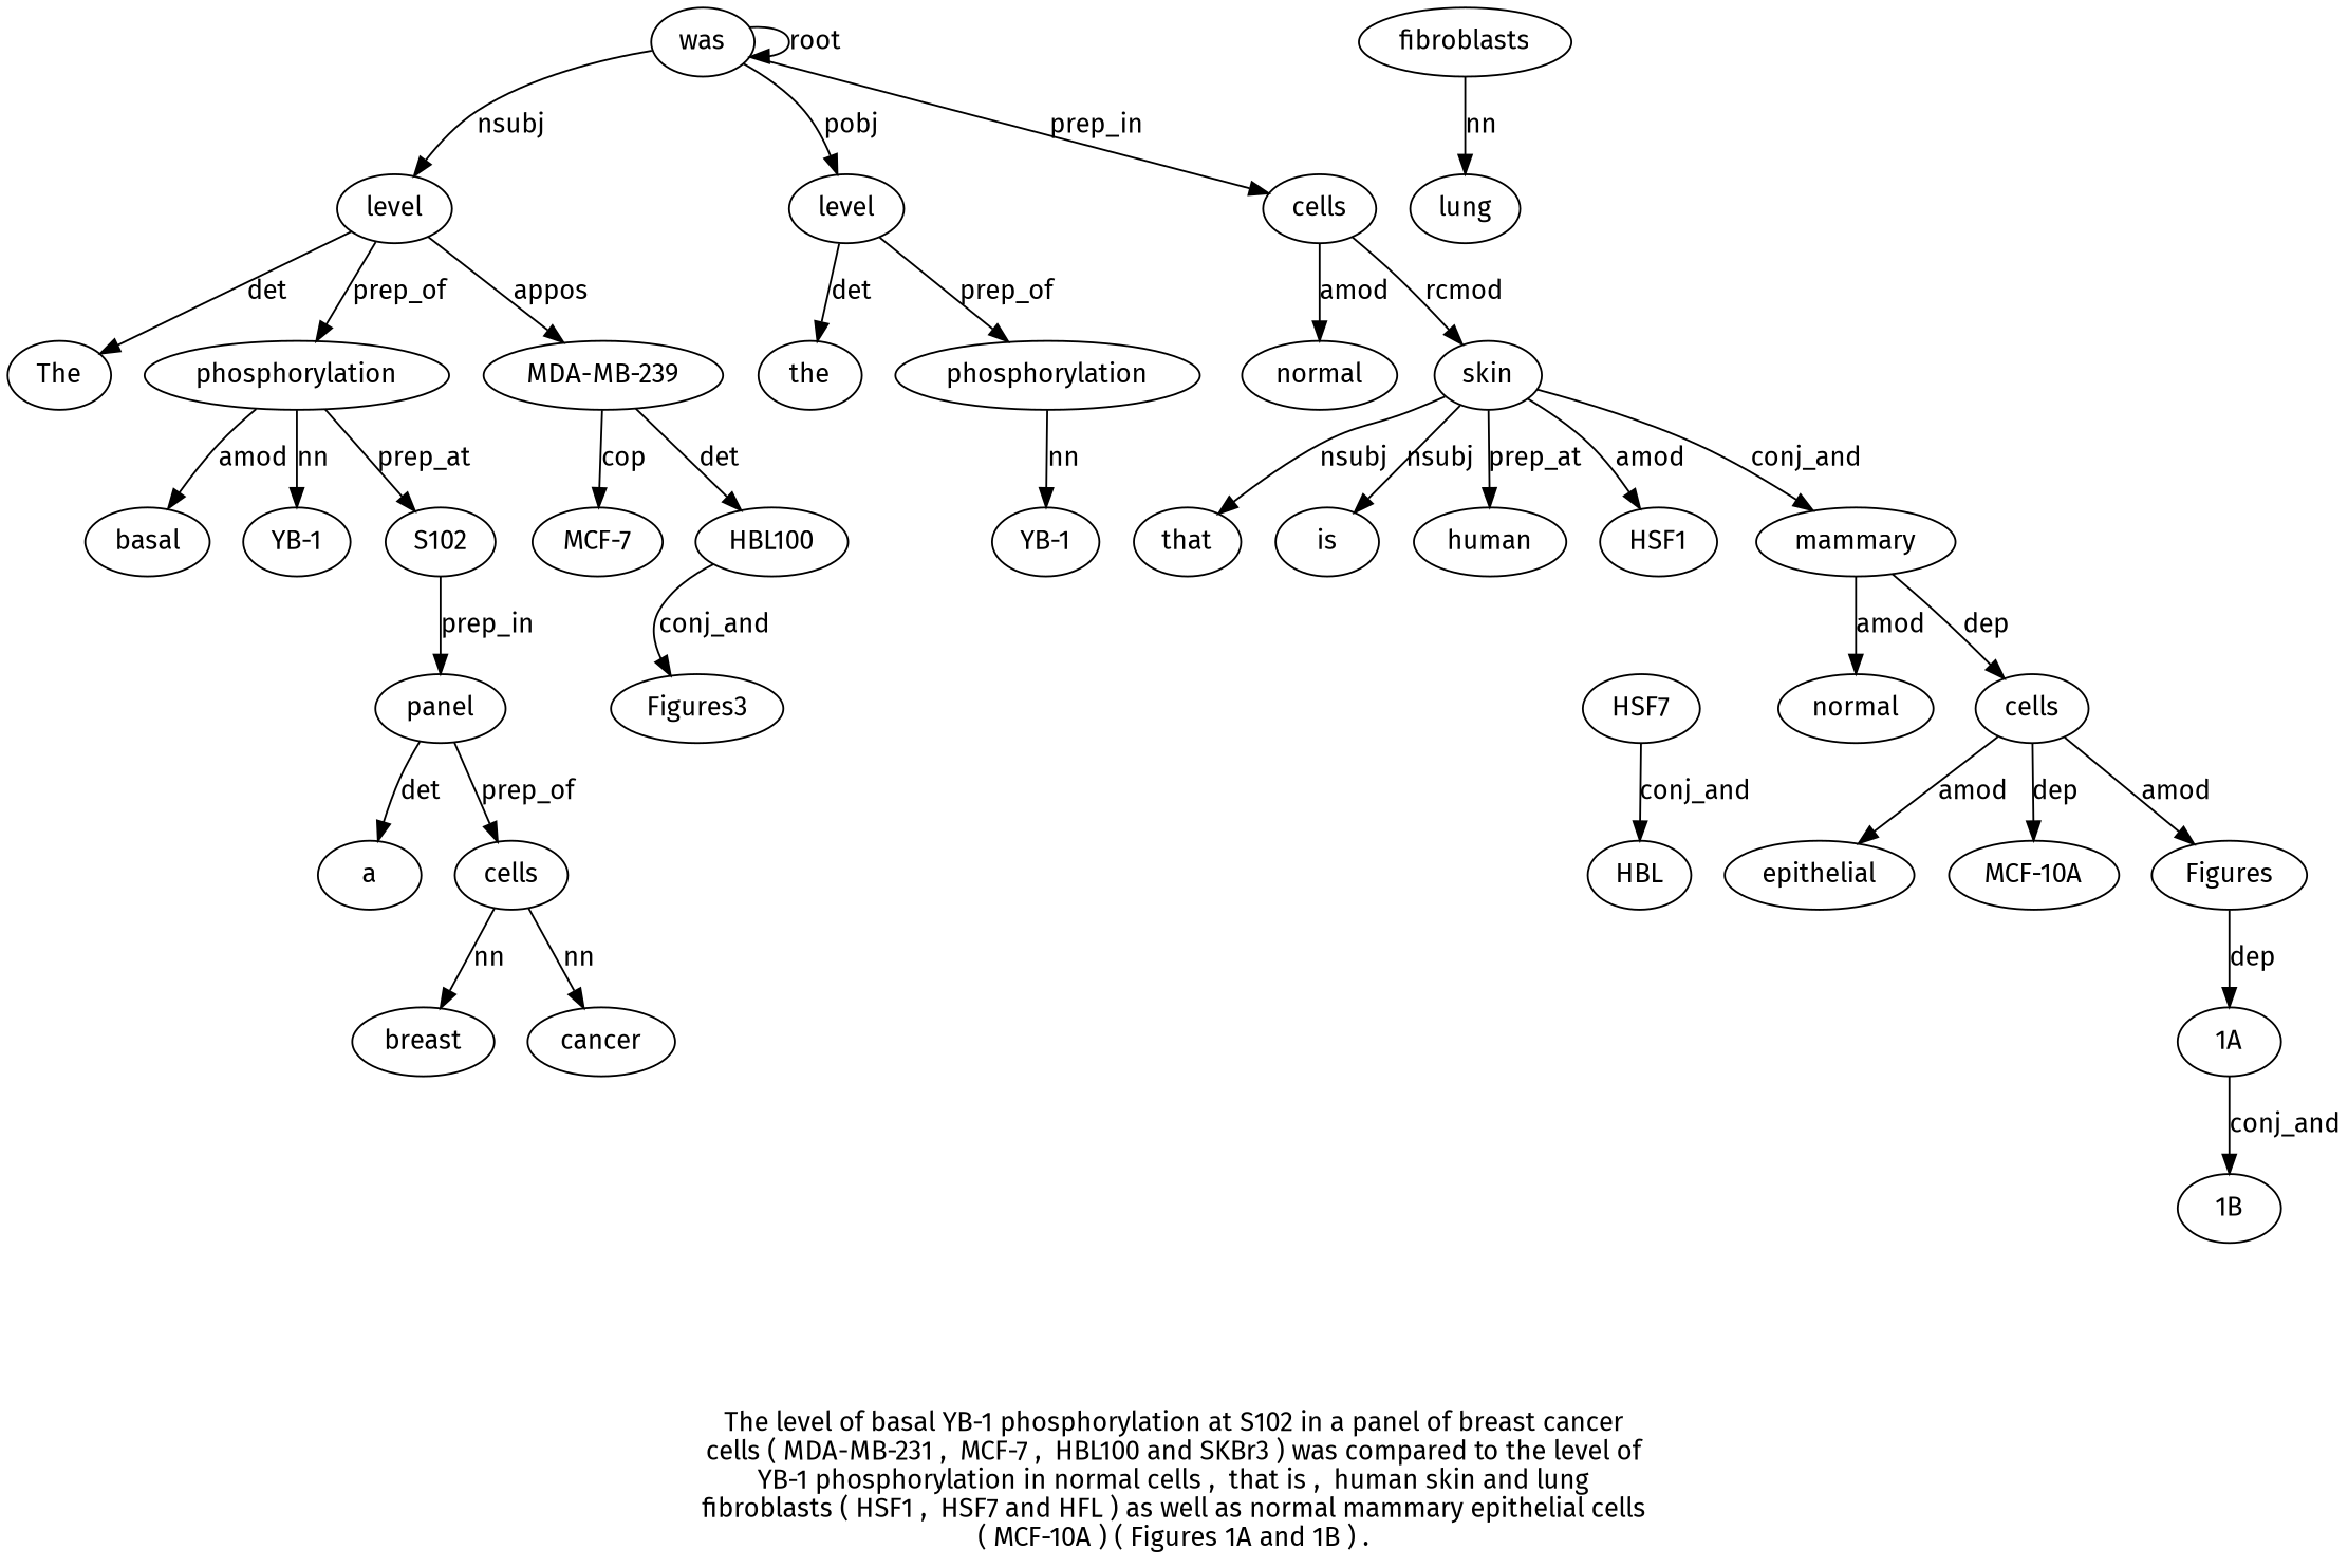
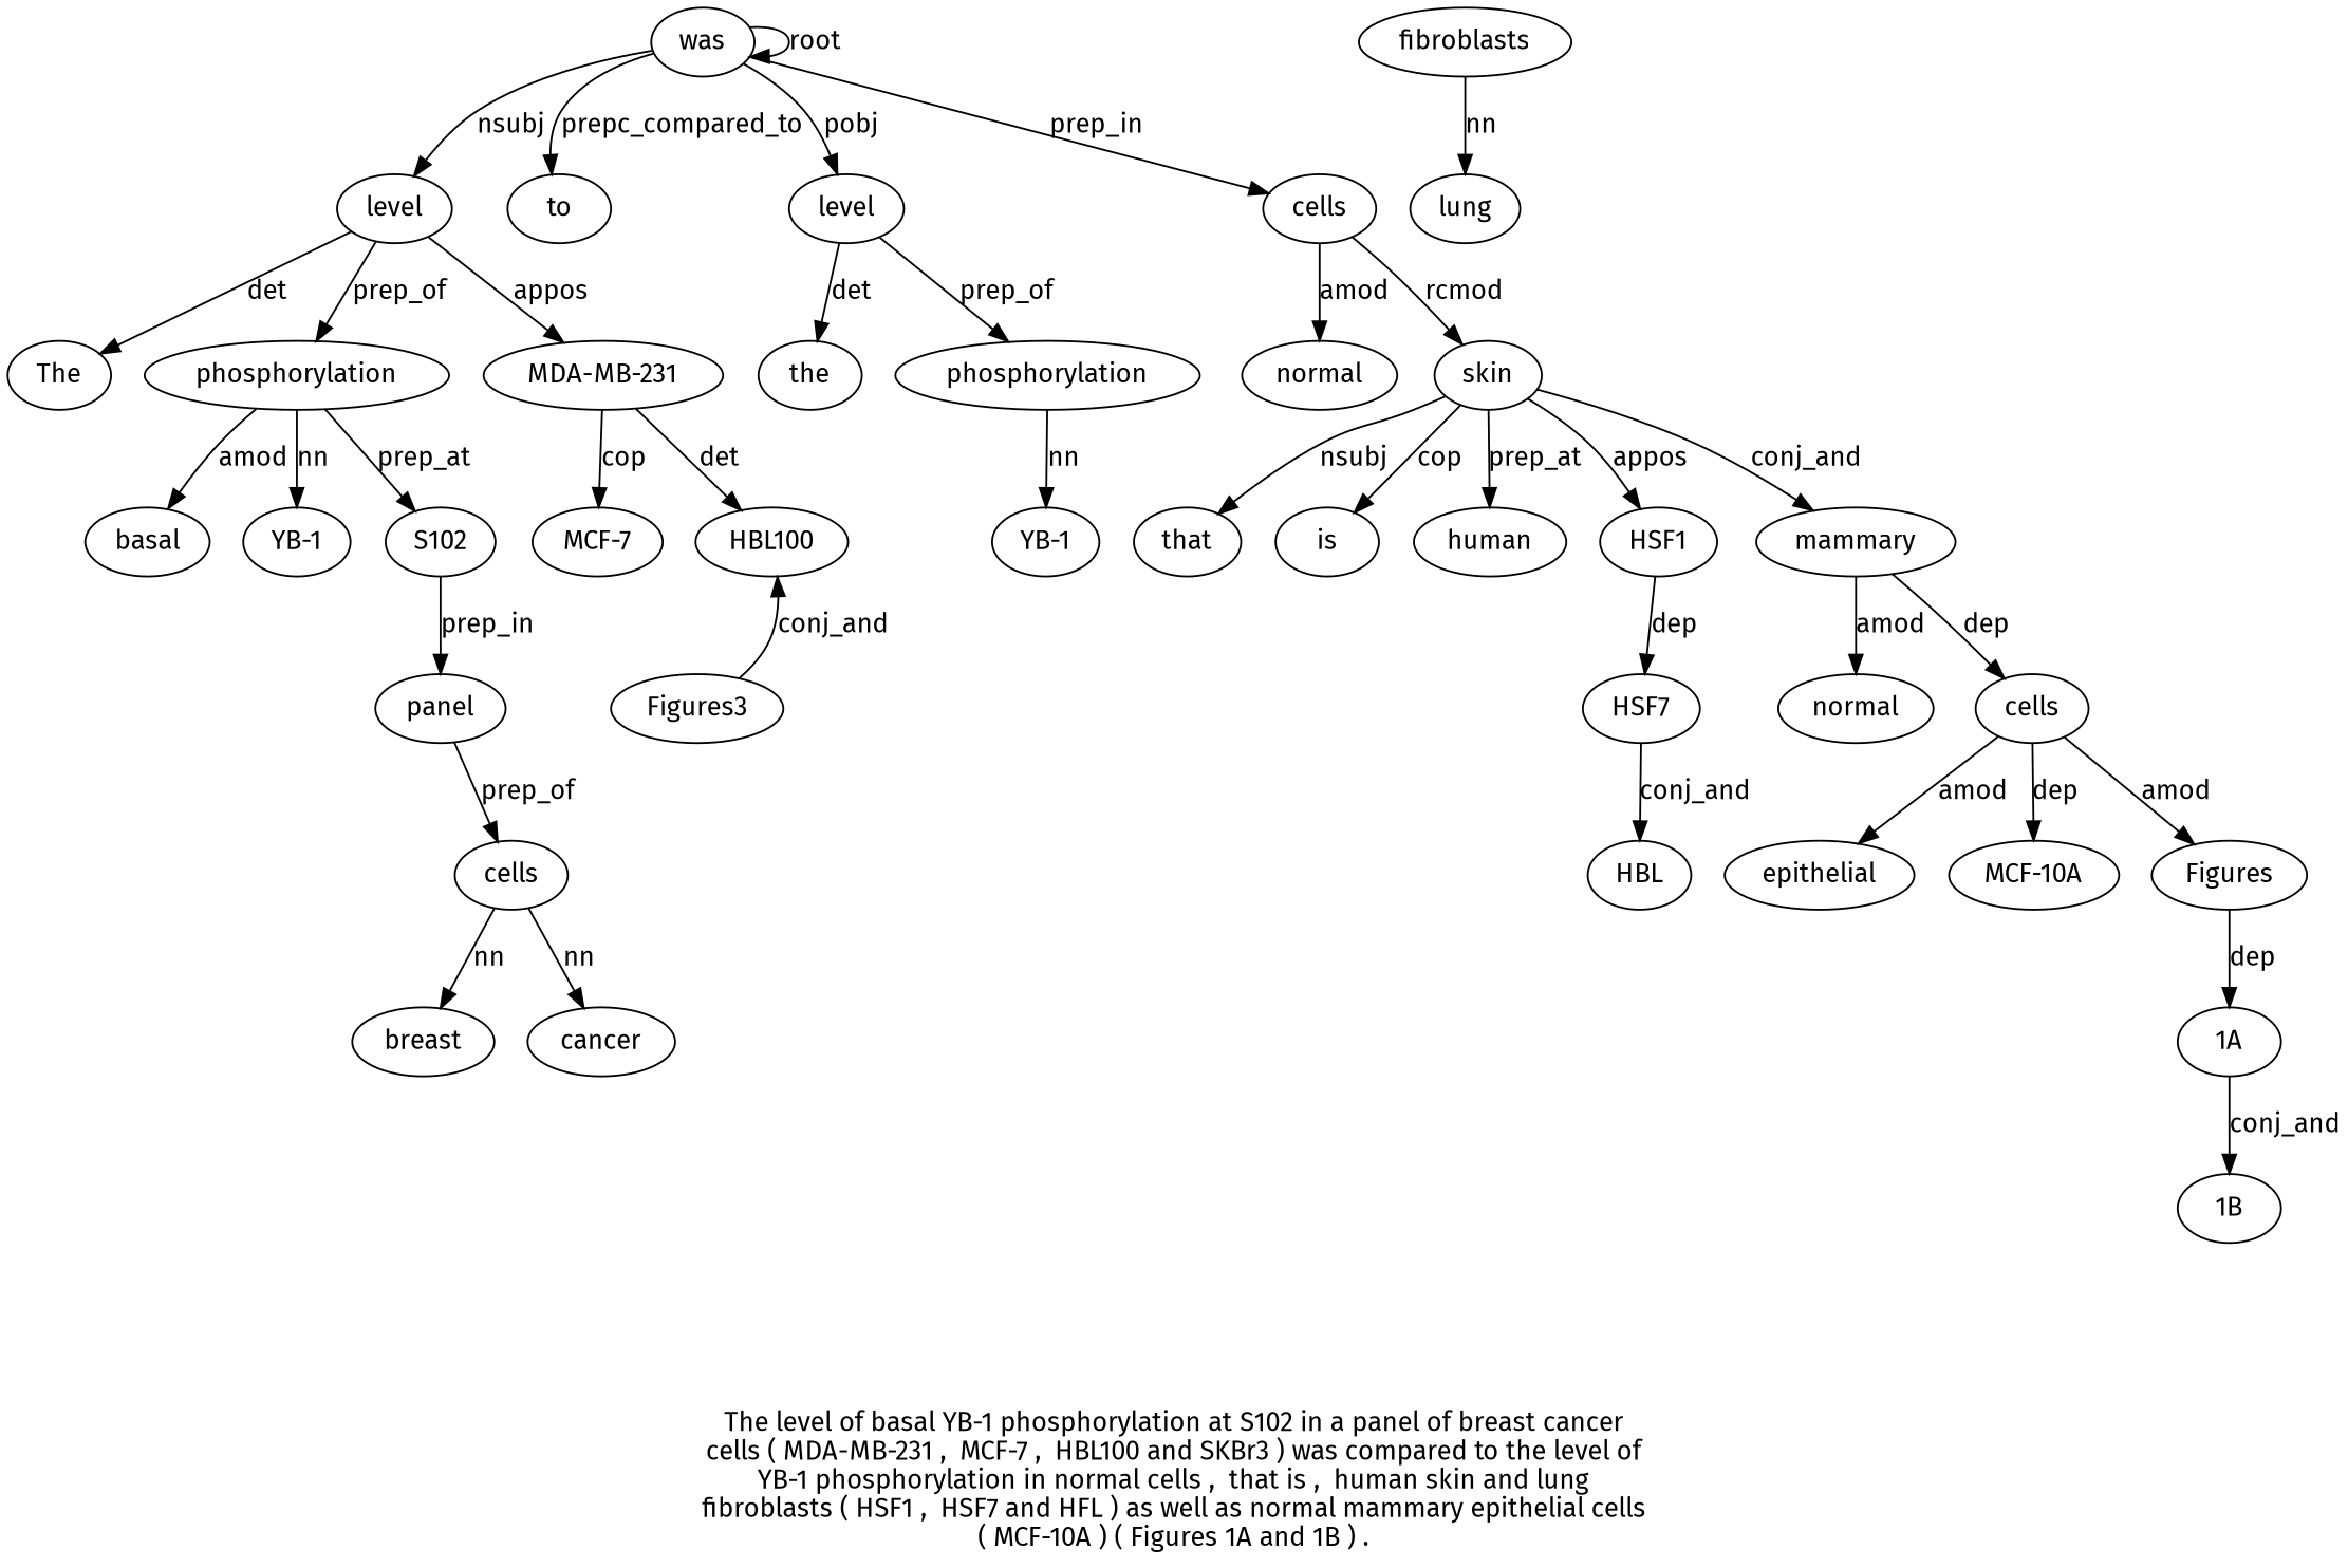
  digraph {
    fontname="Fira Sans"
    label="The level of basal YB-1 phosphorylation at S102 in a panel of breast cancer\ncells ( MDA-MB-231 ,  MCF-7 ,  HBL100 and SKBr3 ) was compared to the level of\nYB-1 phosphorylation in normal cells ,  that is ,  human skin and lung\nfibroblasts ( HSF1 ,  HSF7 and HFL ) as well as normal mammary epithelial cells\n( MCF-10A ) ( Figures 1A and 1B ) ."
    node [fillcolor=white fontname="Fira Sans" style=filled]
    edge [fontname="Fira Sans"]
    n1 [label=level]
    n2 [label=The]
    n3 [label=phosphorylation]
-   n4 [label="MDA-MB-239"]
+   n4 [label="MDA-MB-231"]
    n5 [label=basal]
    n6 [label="YB-1"]
    n7 [label=S102]
    n8 [label="MCF-7"]
    n9 [label=HBL100]
    n10 [label=was]
+   n11 [label=to]
    n12 [label=level]
    n13 [label=cells]
    n14 [label=the]
    n15 [label=phosphorylation]
    n16 [label=normal]
    n17 [label=skin]
    n18 [label=panel]
-   n19 [label=a]
    n20 [label=cells]
    n21 [label=breast]
    n22 [label=cancer]
    n23 [label=Figures3]
    n24 [label="YB-1"]
    n25 [label=that]
    n26 [label=is]
    n27 [label=human]
    n28 [label=HSF1]
    n29 [label=mammary]
    n30 [label=fibroblasts]
    n31 [label=lung]
    n32 [label=HSF7]
    n33 [label=normal]
    n34 [label=cells]
    n35 [label=HBL]
    n36 [label=epithelial]
    n37 [label="MCF-10A"]
    n38 [label=Figures]
    n39 [label="1A"]
    n40 [label="1B"]
    n1 -> n2 [label=det]
    n1 -> n3 [label=prep_of]
    n1 -> n4 [label=appos]
    n3 -> n5 [label=amod]
    n3 -> n6 [label=nn]
    n3 -> n7 [label=prep_at]
    n4 -> n8 [label=cop]
    n4 -> n9 [label=det]
    n7 -> n18 [label=prep_in]
-   n9 -> n23 [label=conj_and]
+   n23 -> n9 [label=conj_and]
    n10 -> n1 [label=nsubj]
    n10 -> n10 [label=root]
+   n10 -> n11 [label=prepc_compared_to]
    n10 -> n12 [label=pobj]
    n10 -> n13 [label=prep_in]
    n12 -> n14 [label=det]
    n12 -> n15 [label=prep_of]
    n13 -> n16 [label=amod]
    n13 -> n17 [label=rcmod]
    n15 -> n24 [label=nn]
    n17 -> n25 [label=nsubj]
-   n17 -> n26 [label=nsubj]
+   n17 -> n26 [label=cop]
    n17 -> n27 [label=prep_at]
-   n17 -> n28 [label=amod]
+   n17 -> n28 [label=appos]
    n17 -> n29 [label=conj_and]
-   n18 -> n19 [label=det]
    n18 -> n20 [label=prep_of]
    n20 -> n21 [label=nn]
    n20 -> n22 [label=nn]
+   n28 -> n32 [label=dep]
    n29 -> n33 [label=amod]
    n29 -> n34 [label=dep]
    n30 -> n31 [label=nn]
    n32 -> n35 [label=conj_and]
    n34 -> n36 [label=amod]
    n34 -> n37 [label=dep]
    n34 -> n38 [label=amod]
    n38 -> n39 [label=dep]
    n39 -> n40 [label=conj_and]
  }
